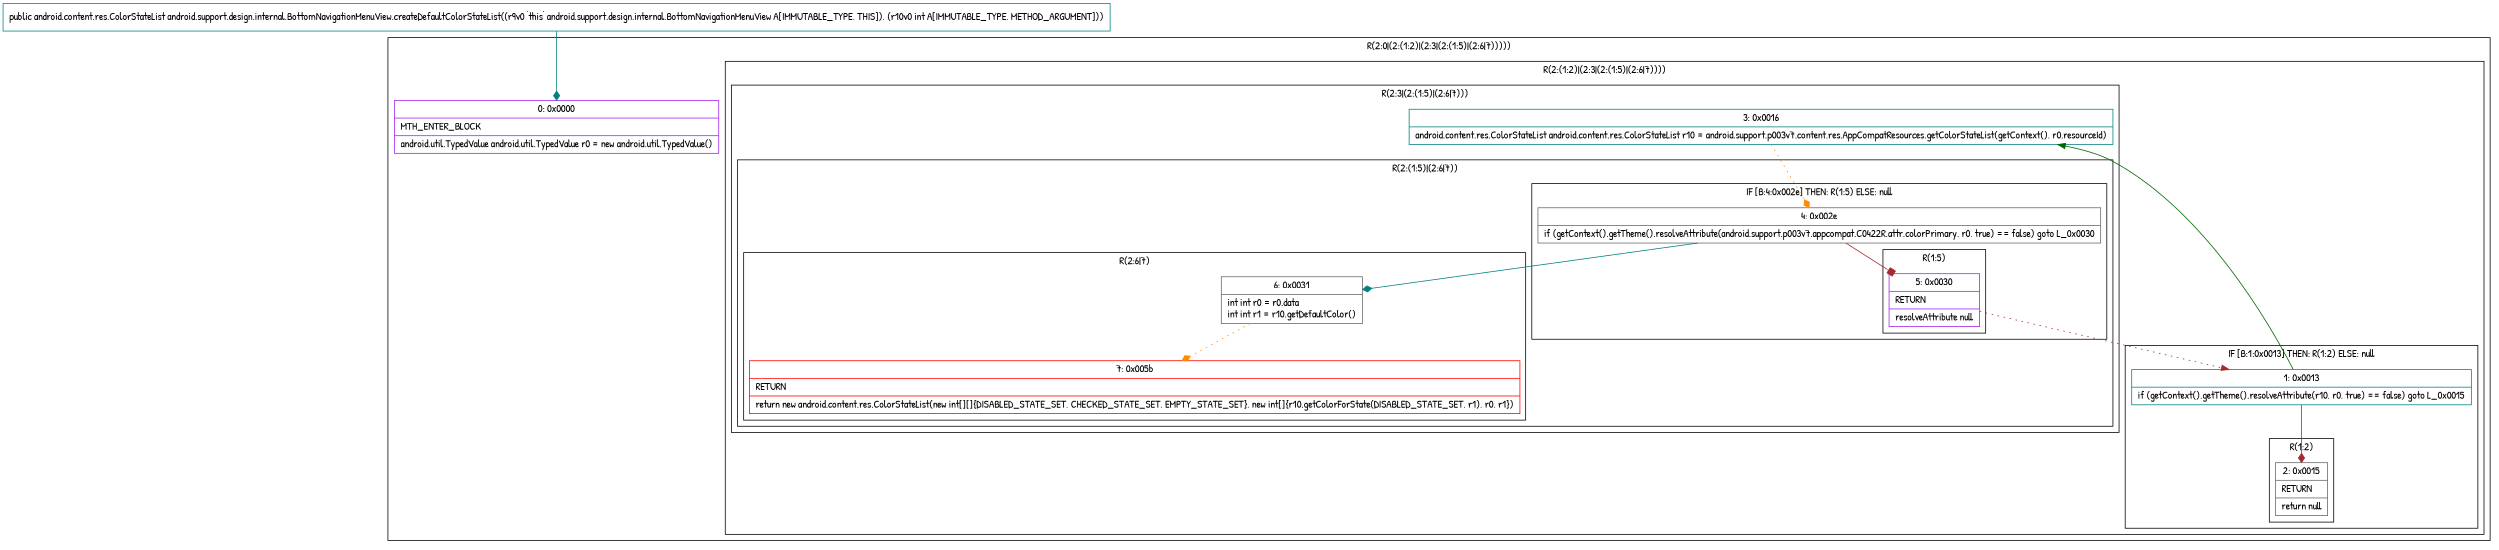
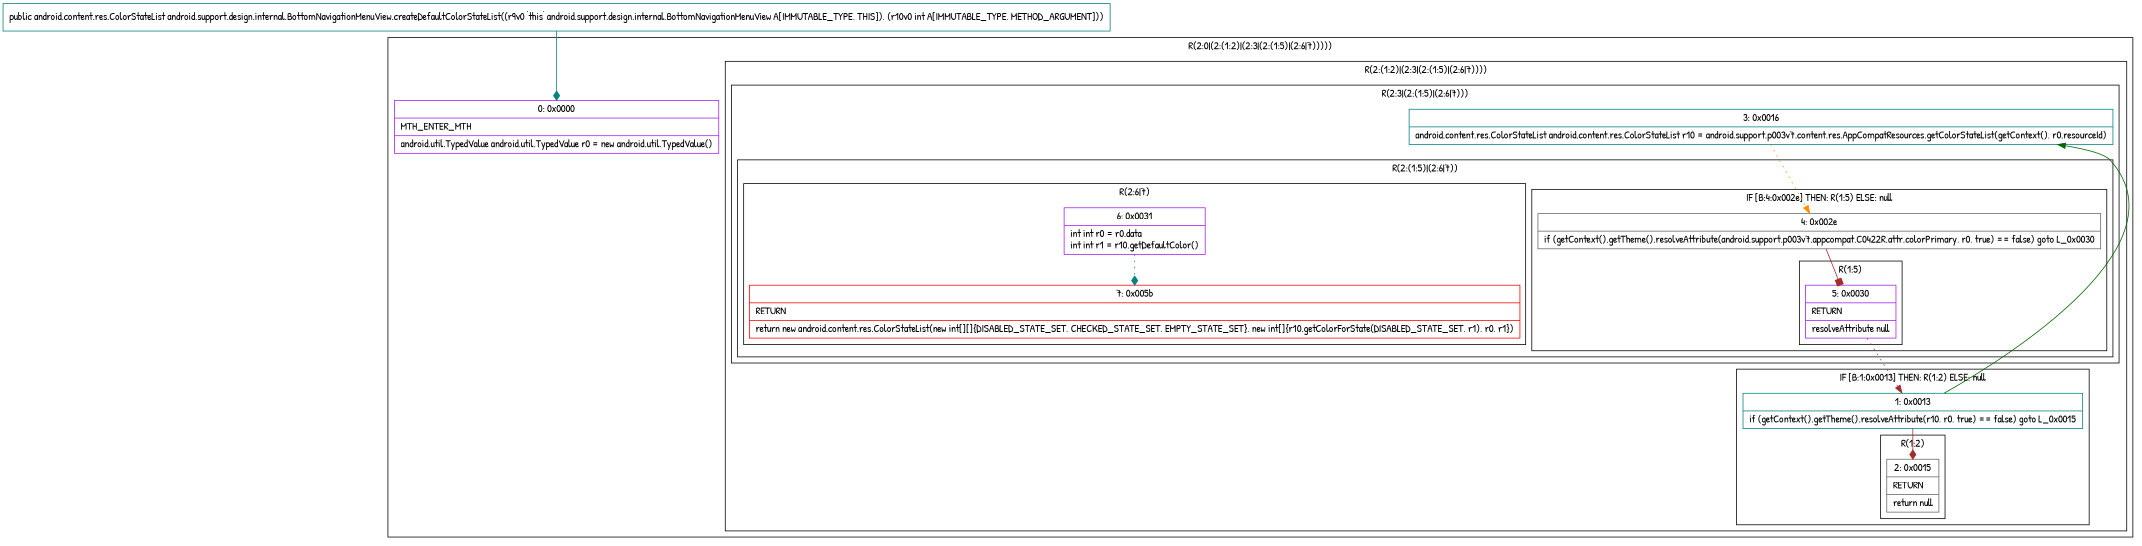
  digraph {
    fontname="Patrick Hand"
    node [color=gray40 fontname="Patrick Hand" shape=record]
    edge [arrowhead=diamond color=brown fontname="Patrick Hand" style=solid]
    n1 [label="{2\:\ 0x0015|RETURN\l|return null\l}"]
    n2 [color=teal label="{1\:\ 0x0013|if (getContext().getTheme().resolveAttribute(r10, r0, true) == false) goto L_0x0015\l}"]
    n3 [color=purple label="{5\:\ 0x0030|RETURN\l|resolveAttribute null\l}"]
    n4 [label="{4\:\ 0x002e|if (getContext().getTheme().resolveAttribute(android.support.p003v7.appcompat.C0422R.attr.colorPrimary, r0, true) == false) goto L_0x0030\l}"]
-   n5 [label="{6\:\ 0x0031|int int r0 = r0.data\lint int r1 = r10.getDefaultColor()\l}"]
+   n5 [color=purple label="{6\:\ 0x0031|int int r0 = r0.data\lint int r1 = r10.getDefaultColor()\l}"]
    n6 [color=red label="{7\:\ 0x005b|RETURN\l|return new android.content.res.ColorStateList(new int[][]\{DISABLED_STATE_SET, CHECKED_STATE_SET, EMPTY_STATE_SET\}, new int[]\{r10.getColorForState(DISABLED_STATE_SET, r1), r0, r1\})\l}"]
    n7 [color=teal label="{3\:\ 0x0016|android.content.res.ColorStateList android.content.res.ColorStateList r10 = android.support.p003v7.content.res.AppCompatResources.getColorStateList(getContext(), r0.resourceId)\l}"]
-   n8 [color=purple label="{0\:\ 0x0000|MTH_ENTER_BLOCK\l|android.util.TypedValue android.util.TypedValue r0 = new android.util.TypedValue()\l}"]
+   n8 [color=purple label="{0\:\ 0x0000|MTH_ENTER_MTH\l|android.util.TypedValue android.util.TypedValue r0 = new android.util.TypedValue()\l}"]
    n9 [color=teal label="{public android.content.res.ColorStateList android.support.design.internal.BottomNavigationMenuView.createDefaultColorStateList((r9v0 'this' android.support.design.internal.BottomNavigationMenuView A[IMMUTABLE_TYPE, THIS]), (r10v0 int A[IMMUTABLE_TYPE, METHOD_ARGUMENT])) }"]
    subgraph cluster_1 {
      label="R(2:0|(2:(1:2)|(2:3|(2:(1:5)|(2:6|7)))))"
      n8
      subgraph cluster_2 {
        label="R(2:(1:2)|(2:3|(2:(1:5)|(2:6|7))))"
        subgraph cluster_3 {
          label="IF [B:1:0x0013] THEN: R(1:2) ELSE: null"
          n2
          subgraph cluster_4 {
            label="R(1:2)"
            n1
          }
        }
        subgraph cluster_5 {
          label="R(2:3|(2:(1:5)|(2:6|7)))"
          n7
          subgraph cluster_6 {
            label="R(2:(1:5)|(2:6|7))"
            subgraph cluster_7 {
              label="IF [B:4:0x002e] THEN: R(1:5) ELSE: null"
              n4
              subgraph cluster_8 {
                label="R(1:5)"
                n3
              }
            }
            subgraph cluster_9 {
              label="R(2:6|7)"
              n5
              n6
            }
          }
        }
      }
    }
    n2 -> n1
    n2 -> n7 [arrowhead=normal color=darkgreen]
    n3 -> n2 [arrowhead=normal style=dotted]
    n4 -> n3 [arrowhead=box]
-   n4 -> n5 [color=teal]
-   n5 -> n6 [color=darkorange style=dotted]
-   n7 -> n4 [color=darkorange style=dotted]
+   n5 -> n6 [color=teal style=dotted]
+   n7 -> n4 [arrowhead=normal color=darkorange style=dotted]
    n9 -> n8 [color=teal]
  }
